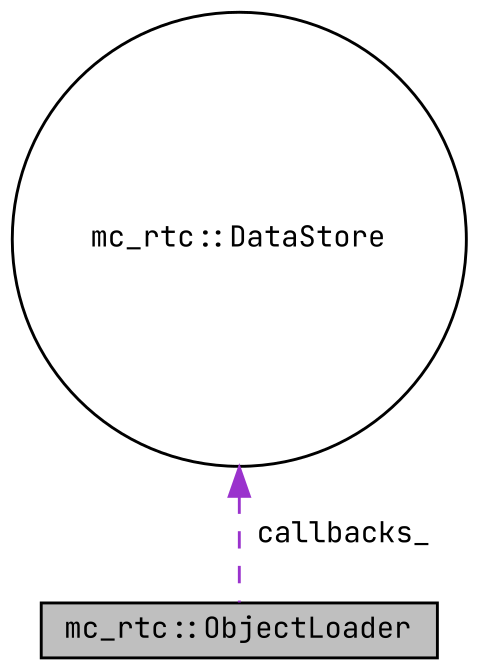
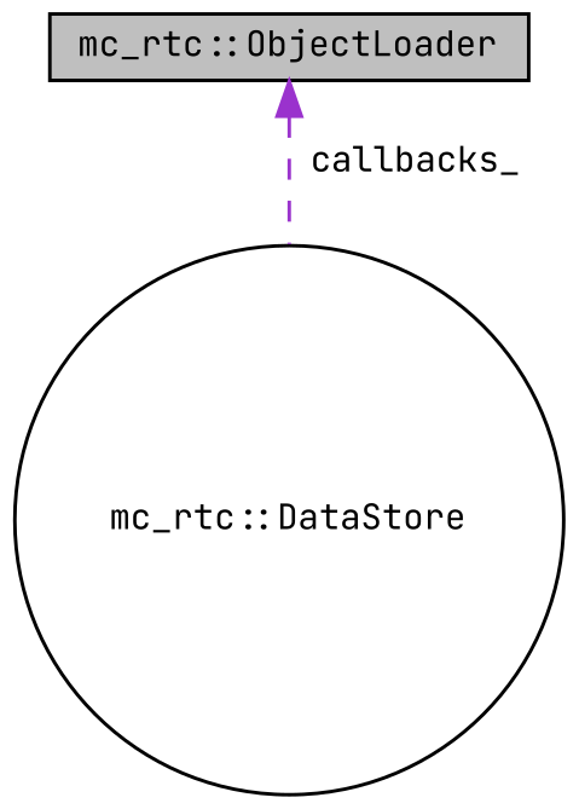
  digraph {
    fontname="JetBrains Mono"
    node [color=black fontname="JetBrains Mono" fontsize=10 style=filled]
    n1 [fillcolor=grey75 fontcolor=black height=0.2 label="mc_rtc::ObjectLoader" shape=box width=0.4]
    n2 [fillcolor=white height=0.2 label="mc_rtc::DataStore" shape=circle width=0.4]
-   n2 -> n1 [color=darkorchid3 dir=back fontname="JetBrains Mono" fontsize=10 label=" callbacks_" labelfontname=Helvetica labelfontsize=10 style=dashed]
+   n1 -> n2 [color=darkorchid3 dir=back fontname="JetBrains Mono" fontsize=10 label=" callbacks_" labelfontname=Helvetica labelfontsize=10 style=dashed]
  }
